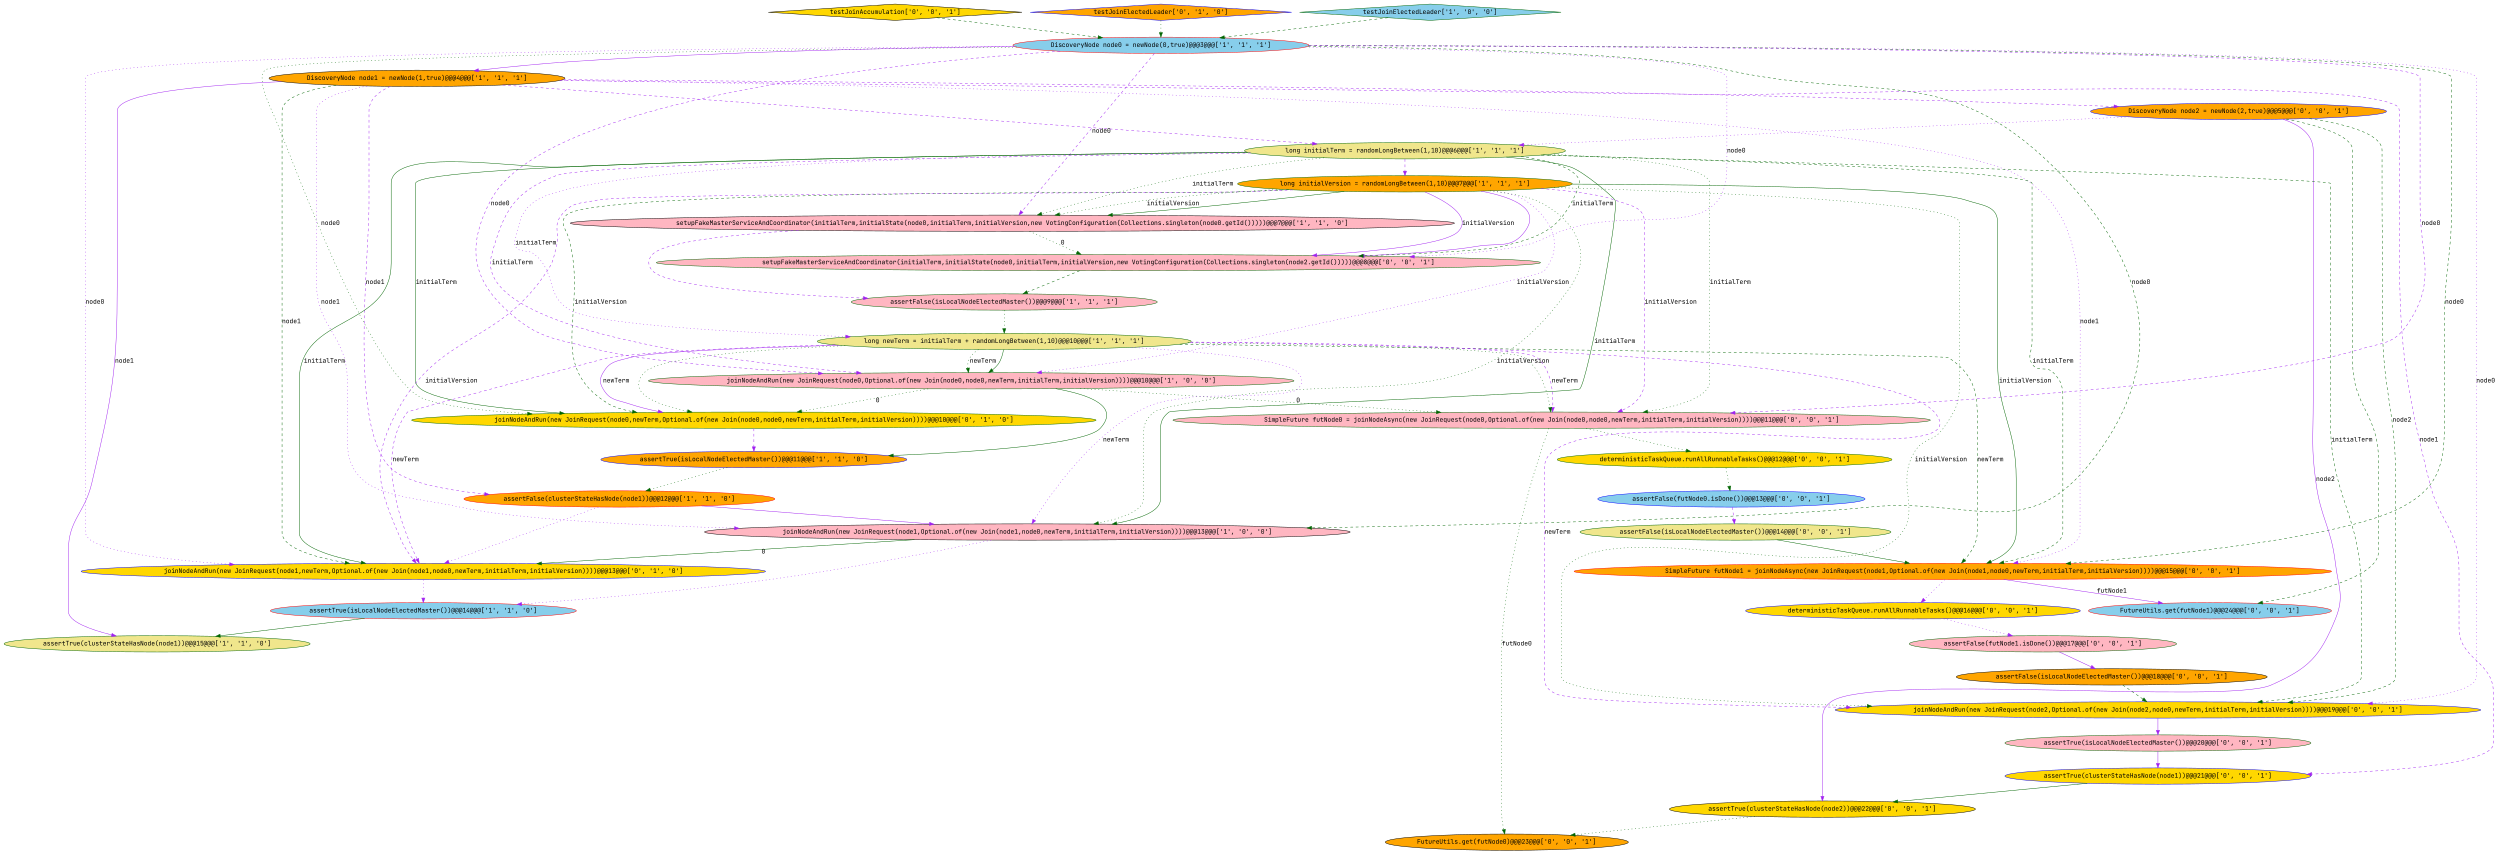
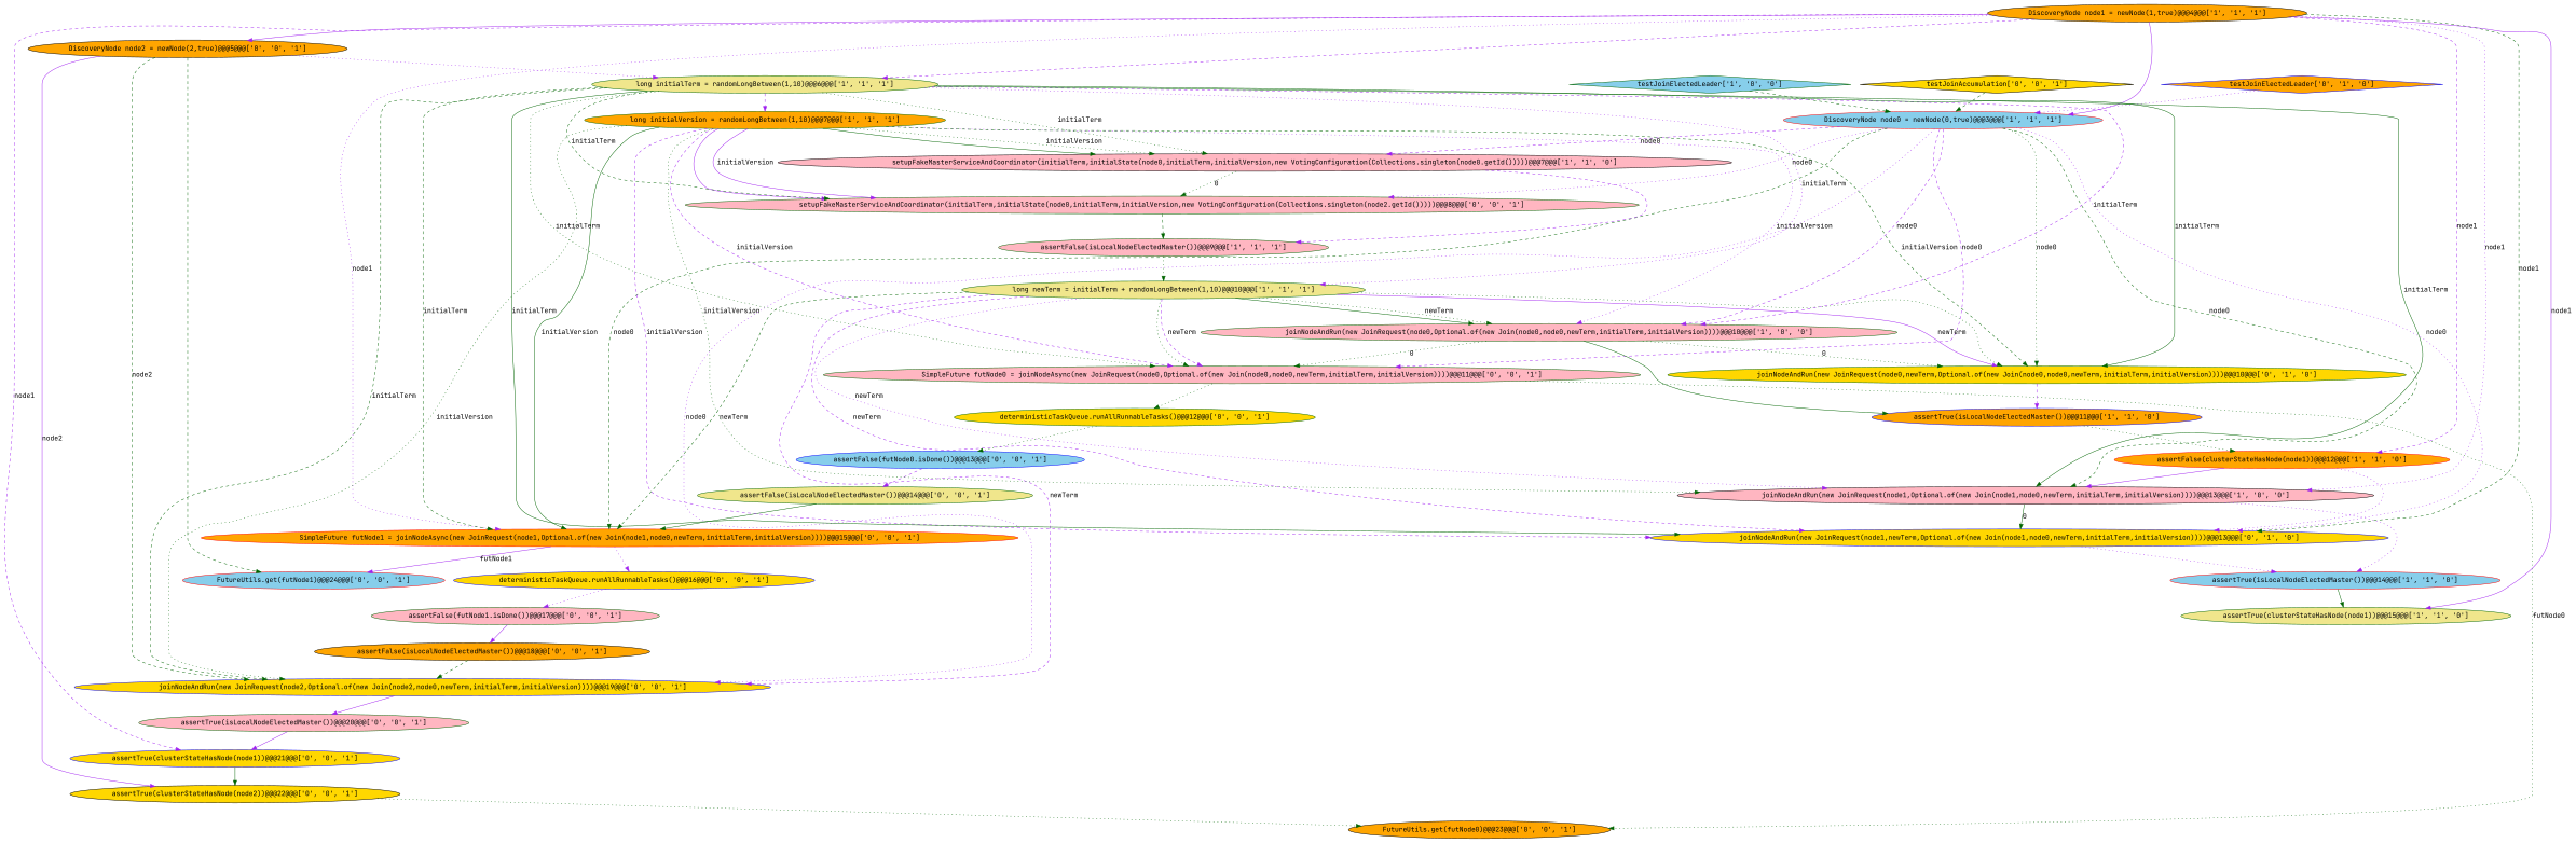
  digraph {
    fontname="JetBrains Mono"
    node [color=darkgreen fillcolor=orange fontname="JetBrains Mono" shape=ellipse style=filled]
    edge [color=darkgreen fontname="JetBrains Mono" style=dotted]
    n1 [color=black fillcolor=gold label="testJoinAccumulation['0', '0', '1']" shape=diamond]
    n2 [color=red fillcolor=skyblue label="DiscoveryNode node0 = newNode(0,true)@@@3@@@['1', '1', '1']"]
    n3 [color=red label="SimpleFuture futNode1 = joinNodeAsync(new JoinRequest(node1,Optional.of(new Join(node1,node0,newTerm,initialTerm,initialVersion))))@@@15@@@['0', '0', '1']"]
    n4 [fillcolor=lightpink label="SimpleFuture futNode0 = joinNodeAsync(new JoinRequest(node0,Optional.of(new Join(node0,node0,newTerm,initialTerm,initialVersion))))@@@11@@@['0', '0', '1']"]
    n5 [fillcolor=lightpink label="joinNodeAndRun(new JoinRequest(node0,Optional.of(new Join(node0,node0,newTerm,initialTerm,initialVersion))))@@@10@@@['1', '0', '0']"]
    n6 [fillcolor=gold label="joinNodeAndRun(new JoinRequest(node0,newTerm,Optional.of(new Join(node0,node0,newTerm,initialTerm,initialVersion))))@@@10@@@['0', '1', '0']"]
    n7 [color=blue fillcolor=gold label="joinNodeAndRun(new JoinRequest(node1,newTerm,Optional.of(new Join(node1,node0,newTerm,initialTerm,initialVersion))))@@@13@@@['0', '1', '0']"]
    n8 [color=black fillcolor=lightpink label="joinNodeAndRun(new JoinRequest(node1,Optional.of(new Join(node1,node0,newTerm,initialTerm,initialVersion))))@@@13@@@['1', '0', '0']"]
    n9 [fillcolor=lightpink label="setupFakeMasterServiceAndCoordinator(initialTerm,initialState(node0,initialTerm,initialVersion,new VotingConfiguration(Collections.singleton(node2.getId()))))@@@8@@@['0', '0', '1']"]
    n10 [color=blue fillcolor=gold label="joinNodeAndRun(new JoinRequest(node2,Optional.of(new Join(node2,node0,newTerm,initialTerm,initialVersion))))@@@19@@@['0', '0', '1']"]
    n11 [color=black fillcolor=lightpink label="setupFakeMasterServiceAndCoordinator(initialTerm,initialState(node0,initialTerm,initialVersion,new VotingConfiguration(Collections.singleton(node0.getId()))))@@@7@@@['1', '1', '0']"]
    n12 [color=black label="DiscoveryNode node1 = newNode(1,true)@@@4@@@['1', '1', '1']"]
    n13 [color=red fillcolor=skyblue label="FutureUtils.get(futNode1)@@@24@@@['0', '0', '1']"]
    n14 [color=blue fillcolor=gold label="deterministicTaskQueue.runAllRunnableTasks()@@@16@@@['0', '0', '1']"]
    n15 [fillcolor=lightpink label="assertFalse(futNode1.isDone())@@@17@@@['0', '0', '1']"]
    n16 [fillcolor=gold label="deterministicTaskQueue.runAllRunnableTasks()@@@12@@@['0', '0', '1']"]
    n17 [color=black label="FutureUtils.get(futNode0)@@@23@@@['0', '0', '1']"]
    n18 [color=blue fillcolor=skyblue label="assertFalse(futNode0.isDone())@@@13@@@['0', '0', '1']"]
    n19 [color=blue label="assertTrue(isLocalNodeElectedMaster())@@@11@@@['1', '1', '0']"]
    n20 [color=red label="assertFalse(clusterStateHasNode(node1))@@@12@@@['1', '1', '0']"]
    n21 [fillcolor=khaki label="assertTrue(clusterStateHasNode(node1))@@@15@@@['1', '1', '0']"]
    n22 [color=red fillcolor=skyblue label="assertTrue(isLocalNodeElectedMaster())@@@14@@@['1', '1', '0']"]
    n23 [fillcolor=khaki label="assertFalse(isLocalNodeElectedMaster())@@@14@@@['0', '0', '1']"]
    n24 [fillcolor=lightpink label="assertFalse(isLocalNodeElectedMaster())@@@9@@@['1', '1', '1']"]
    n25 [fillcolor=khaki label="long newTerm = initialTerm + randomLongBetween(1,10)@@@10@@@['1', '1', '1']"]
    n26 [color=blue label="testJoinElectedLeader['0', '1', '0']" shape=diamond]
    n27 [fillcolor=skyblue label="testJoinElectedLeader['1', '0', '0']" shape=diamond]
    n28 [fillcolor=lightpink label="assertTrue(isLocalNodeElectedMaster())@@@20@@@['0', '0', '1']"]
    n29 [color=blue fillcolor=gold label="assertTrue(clusterStateHasNode(node1))@@@21@@@['0', '0', '1']"]
    n30 [color=black fillcolor=gold label="assertTrue(clusterStateHasNode(node2))@@@22@@@['0', '0', '1']"]
    n31 [label="long initialVersion = randomLongBetween(1,10)@@@7@@@['1', '1', '1']"]
-   n32 [color=blue label="DiscoveryNode node2 = newNode(2,true)@@@5@@@['0', '0', '1']"]
+   n32 [color=black label="DiscoveryNode node2 = newNode(2,true)@@@5@@@['0', '0', '1']"]
    n33 [fillcolor=khaki label="long initialTerm = randomLongBetween(1,10)@@@6@@@['1', '1', '1']"]
    n34 [color=black label="assertFalse(isLocalNodeElectedMaster())@@@18@@@['0', '0', '1']"]
    n1 -> n2 [style=dashed]
    n2 -> n3 [label=node0 style=dashed]
    n2 -> n4 [color=purple label=node0 style=dashed]
    n2 -> n5 [color=purple label=node0 style=dashed]
    n2 -> n6 [label=node0]
    n2 -> n7 [color=purple label=node0]
    n2 -> n8 [label=node0 style=dashed]
    n2 -> n9 [color=purple label=node0]
    n2 -> n10 [color=purple label=node0]
    n2 -> n11 [color=purple label=node0 style=dashed]
-   n2 -> n12 [color=purple style=solid]
+   n12 -> n2 [color=purple style=solid]
    n3 -> n13 [color=purple label=futNode1 style=solid]
    n3 -> n14 [color=purple]
    n4 -> n16
    n4 -> n17 [label=futNode0]
    n5 -> n4 [label=0]
    n5 -> n6 [label=0]
    n5 -> n19 [style=solid]
    n6 -> n19 [color=purple style=dashed]
    n7 -> n22 [color=purple]
    n8 -> n7 [label=0 style=solid]
    n8 -> n22 [color=purple]
    n9 -> n24 [style=dashed]
    n10 -> n28 [color=purple style=solid]
    n11 -> n9 [label=0]
    n11 -> n24 [color=purple style=dashed]
    n12 -> n3 [color=purple label=node1]
    n12 -> n7 [label=node1 style=dashed]
    n12 -> n8 [color=purple label=node1]
    n12 -> n20 [color=purple label=node1 style=dashed]
    n12 -> n21 [color=purple label=node1 style=solid]
    n12 -> n29 [color=purple label=node1 style=dashed]
-   n12 -> n32 [color=purple style=dashed]
+   n12 -> n32 [color=purple style=solid]
    n12 -> n33 [color=purple style=dashed]
    n14 -> n15 [color=purple]
    n15 -> n34 [color=purple style=solid]
    n16 -> n18
    n18 -> n23 [color=purple style=dashed]
    n19 -> n20
    n20 -> n7 [color=purple]
    n20 -> n8 [color=purple style=solid]
    n22 -> n21 [style=solid]
    n23 -> n3 [style=solid]
    n24 -> n25
    n25 -> n3 [label=newTerm style=dashed]
    n25 -> n4 [color=purple label=newTerm style=dashed]
    n25 -> n4
    n25 -> n5 [style=solid]
    n25 -> n5 [label=newTerm]
    n25 -> n6 [color=purple label=newTerm style=solid]
    n25 -> n6
    n25 -> n7 [color=purple label=newTerm style=dashed]
    n25 -> n8 [color=purple label=newTerm]
    n25 -> n10 [color=purple label=newTerm style=dashed]
-   n26 -> n2
+   n26 -> n2 [color=purple]
    n27 -> n2 [style=dashed]
    n28 -> n29 [color=purple style=solid]
    n29 -> n30 [style=solid]
    n30 -> n17
    n31 -> n3 [label=initialVersion style=solid]
    n31 -> n4 [color=purple label=initialVersion style=dashed]
    n31 -> n5 [color=purple label=initialVersion]
    n31 -> n6 [label=initialVersion style=dashed]
    n31 -> n7 [color=purple label=initialVersion style=dashed]
    n31 -> n8 [label=initialVersion]
    n31 -> n9 [color=purple style=solid]
    n31 -> n9 [color=purple label=initialVersion style=solid]
    n31 -> n10 [label=initialVersion]
    n31 -> n11 [style=solid]
    n31 -> n11 [label=initialVersion]
    n32 -> n10 [label=node2 style=dashed]
    n32 -> n13 [style=dashed]
    n32 -> n30 [color=purple label=node2 style=solid]
    n32 -> n33 [color=purple]
    n33 -> n3 [label=initialTerm style=dashed]
    n33 -> n4 [label=initialTerm]
    n33 -> n5 [color=purple label=initialTerm style=dashed]
    n33 -> n6 [label=initialTerm style=solid]
    n33 -> n7 [label=initialTerm style=solid]
    n33 -> n8 [label=initialTerm style=solid]
    n33 -> n9 [label=initialTerm style=dashed]
    n33 -> n10 [label=initialTerm style=dashed]
    n33 -> n11 [label=initialTerm]
    n33 -> n25 [color=purple label=initialTerm]
    n33 -> n31 [color=purple style=dashed]
    n34 -> n10 [style=dashed]
  }
